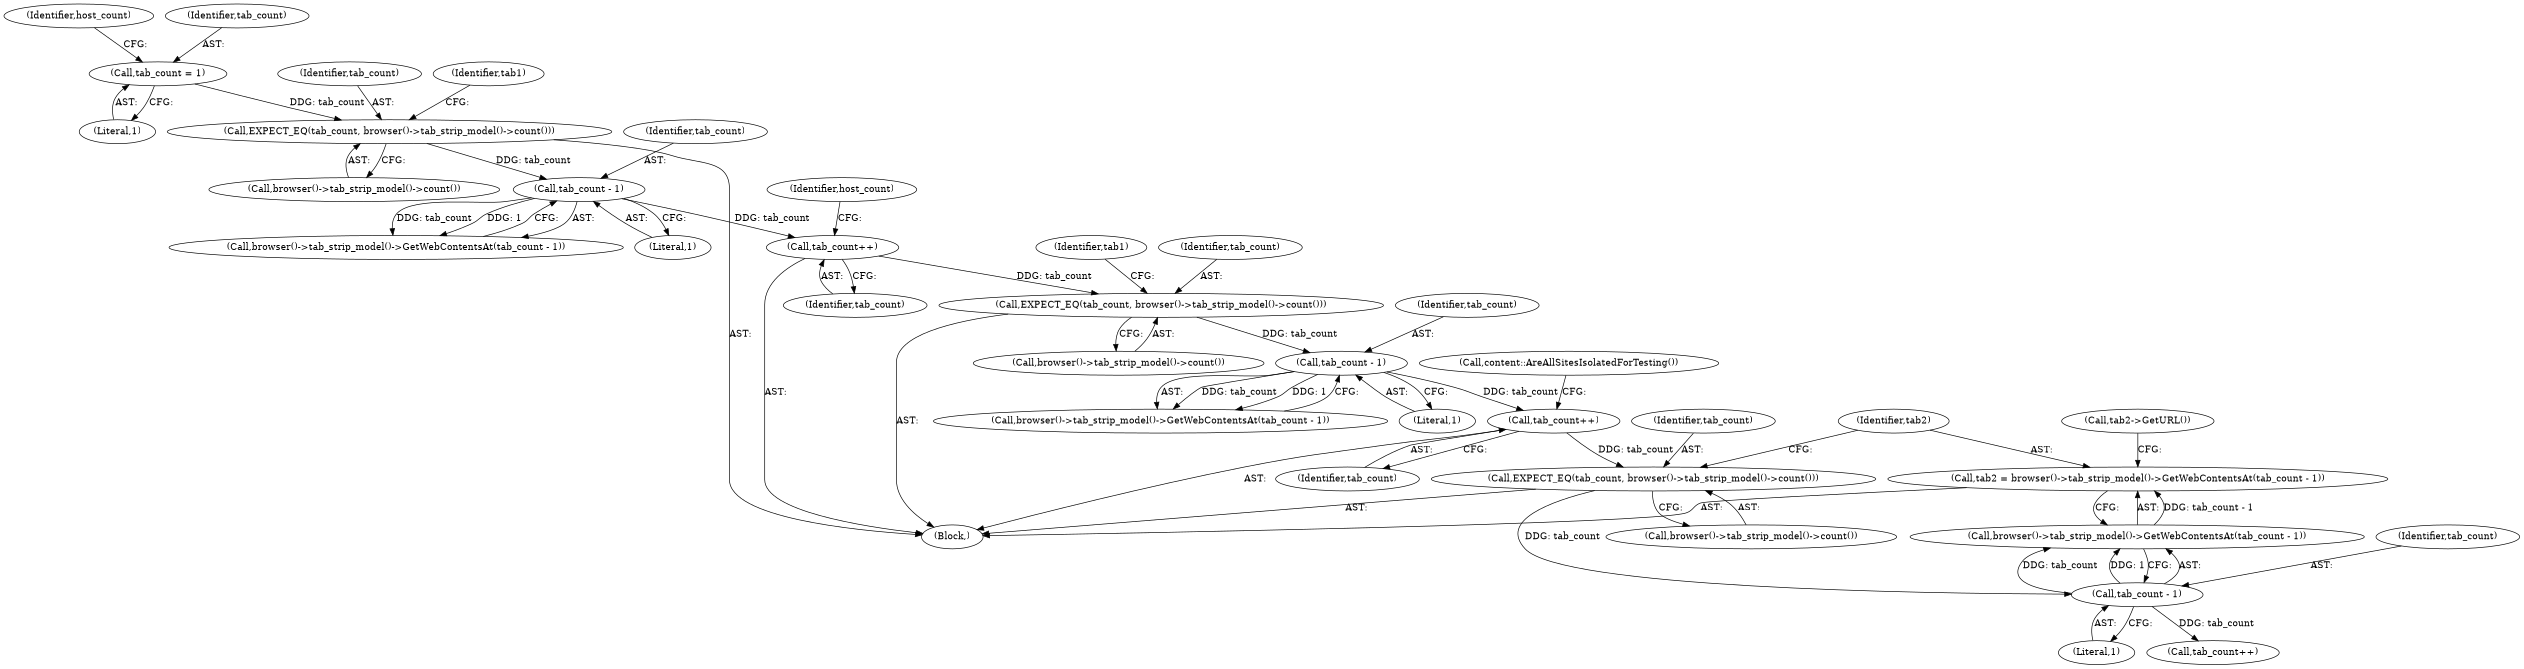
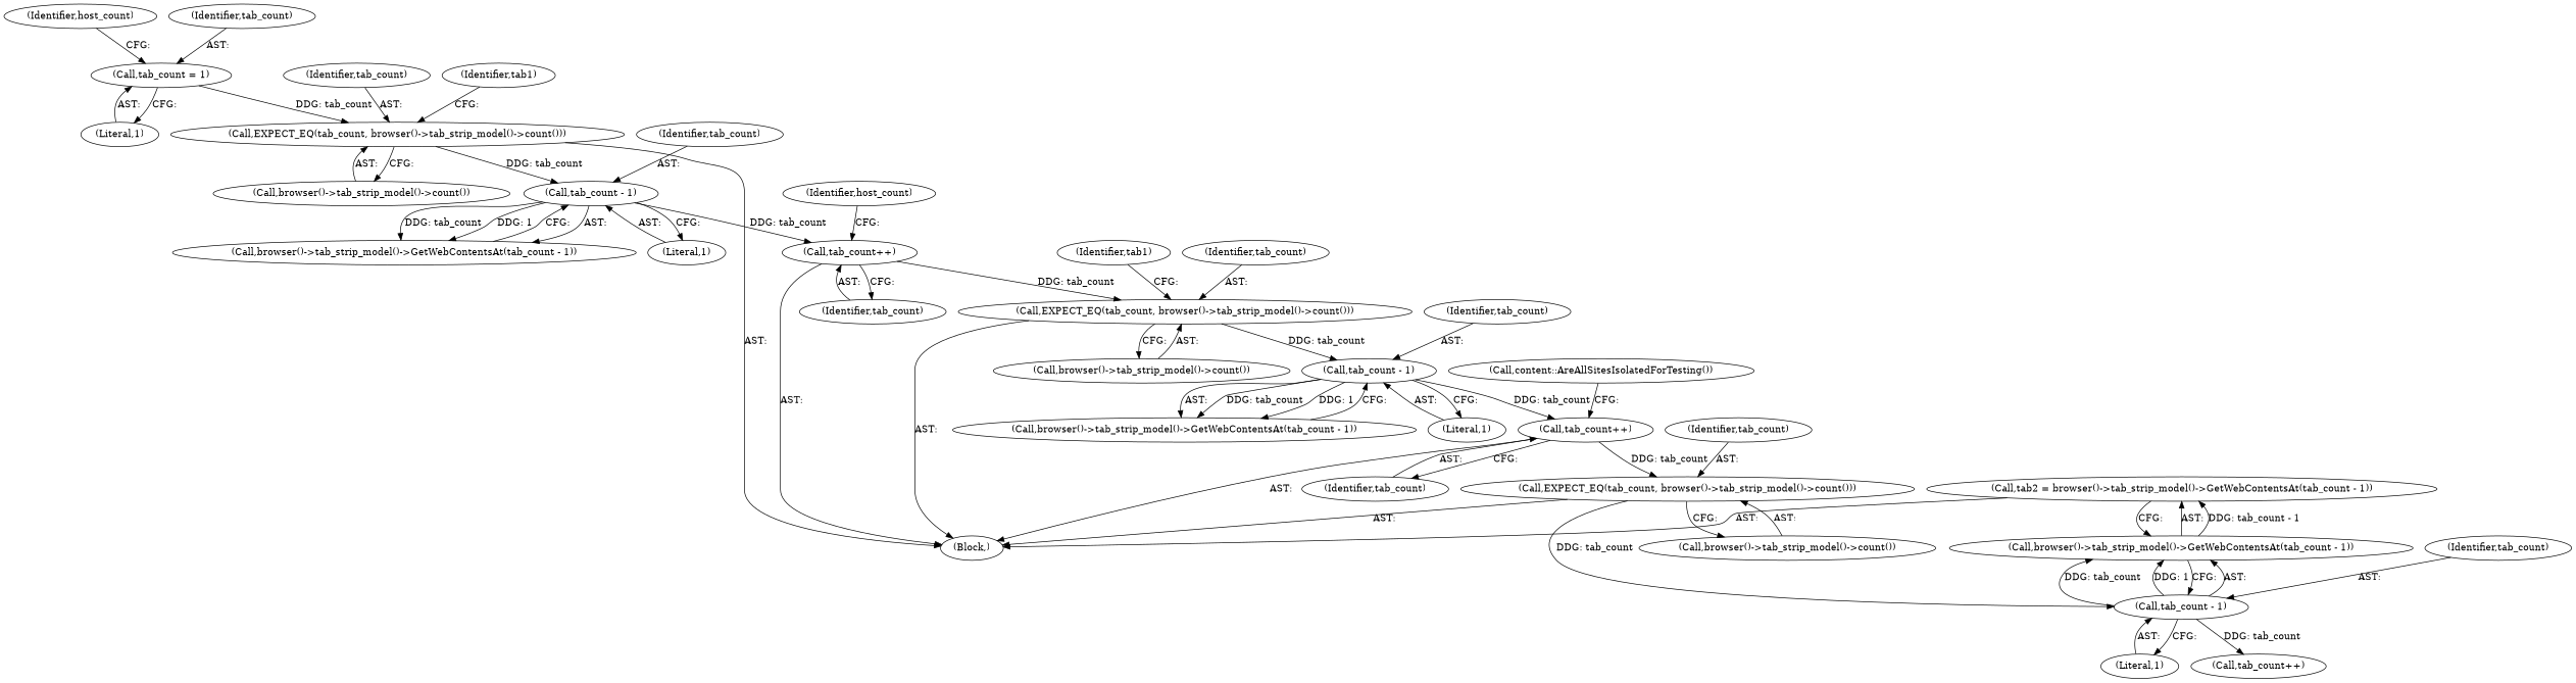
  digraph {
    n1 [label="(Call,tab2 = browser()->tab_strip_model()->GetWebContentsAt(tab_count - 1))"]
    n2 [label="(Call,browser()->tab_strip_model()->GetWebContentsAt(tab_count - 1))"]
    n3 [label="(Block,)"]
    n4 [label="(Call,tab_count - 1)"]
    n5 [label="(Literal,1)"]
    n6 [label="(Call,tab_count++)"]
    n7 [label="(Call,EXPECT_EQ(tab_count, browser()->tab_strip_model()->count()))"]
    n8 [label="(Call,browser()->tab_strip_model()->count())"]
    n9 [label="(Call,tab_count++)"]
    n10 [label="(Identifier,tab_count)"]
    n11 [label="(Call,tab_count - 1)"]
    n12 [label="(Literal,1)"]
    n13 [label="(Call,browser()->tab_strip_model()->GetWebContentsAt(tab_count - 1))"]
    n14 [label="(Call,EXPECT_EQ(tab_count, browser()->tab_strip_model()->count()))"]
    n15 [label="(Call,browser()->tab_strip_model()->count())"]
    n16 [label="(Call,tab_count++)"]
    n17 [label="(Identifier,tab_count)"]
    n18 [label="(Call,tab_count - 1)"]
    n19 [label="(Call,browser()->tab_strip_model()->GetWebContentsAt(tab_count - 1))"]
    n20 [label="(Literal,1)"]
    n21 [label="(Call,EXPECT_EQ(tab_count, browser()->tab_strip_model()->count()))"]
    n22 [label="(Call,browser()->tab_strip_model()->count())"]
    n23 [label="(Call,tab_count = 1)"]
    n24 [label="(Literal,1)"]
    n25 [label="(Identifier,tab1)"]
    n26 [label="(Identifier,tab_count)"]
    n27 [label="(Identifier,tab1)"]
    n28 [label="(Identifier,tab_count)"]
    n29 [label="(Identifier,host_count)"]
    n30 [label="(Call,content::AreAllSitesIsolatedForTesting())"]
    n31 [label="(Identifier,host_count)"]
    n32 [label="(Identifier,tab_count)"]
    n33 [label="(Identifier,tab_count)"]
-   n34 [label="(Call,tab2->GetURL())"]
-   n35 [label="(Identifier,tab2)"]
    n36 [label="(Identifier,tab_count)"]
    n37 [label="(Identifier,tab_count)"]
    n38 [label="(Identifier,tab_count)"]
    n1 -> n2 [label="CFG: "]
    n1 -> n3 [label="AST: "]
    n2 -> n1 [label="AST: "]
    n2 -> n1 [label="DDG: tab_count - 1"]
    n2 -> n4 [label="CFG: "]
    n4 -> n2 [label="AST: "]
    n4 -> n2 [label="DDG: tab_count"]
    n4 -> n2 [label="DDG: 1"]
    n4 -> n5 [label="CFG: "]
    n4 -> n6 [label="DDG: tab_count"]
    n5 -> n4 [label="AST: "]
    n7 -> n3 [label="AST: "]
    n7 -> n4 [label="DDG: tab_count"]
    n7 -> n8 [label="CFG: "]
    n8 -> n7 [label="AST: "]
    n9 -> n3 [label="AST: "]
    n9 -> n7 [label="DDG: tab_count"]
    n9 -> n10 [label="CFG: "]
    n10 -> n9 [label="AST: "]
    n11 -> n9 [label="DDG: tab_count"]
    n11 -> n12 [label="CFG: "]
    n11 -> n13 [label="AST: "]
    n11 -> n13 [label="DDG: tab_count"]
    n11 -> n13 [label="DDG: 1"]
    n12 -> n11 [label="AST: "]
    n13 -> n11 [label="CFG: "]
    n14 -> n3 [label="AST: "]
    n14 -> n11 [label="DDG: tab_count"]
    n14 -> n15 [label="CFG: "]
    n15 -> n14 [label="AST: "]
    n16 -> n3 [label="AST: "]
    n16 -> n14 [label="DDG: tab_count"]
    n16 -> n17 [label="CFG: "]
    n17 -> n16 [label="AST: "]
    n18 -> n16 [label="DDG: tab_count"]
    n18 -> n19 [label="AST: "]
    n18 -> n19 [label="DDG: tab_count"]
    n18 -> n19 [label="DDG: 1"]
    n18 -> n20 [label="CFG: "]
    n19 -> n18 [label="CFG: "]
    n20 -> n18 [label="AST: "]
    n21 -> n3 [label="AST: "]
    n21 -> n18 [label="DDG: tab_count"]
    n21 -> n22 [label="CFG: "]
    n22 -> n21 [label="AST: "]
    n23 -> n21 [label="DDG: tab_count"]
    n23 -> n24 [label="CFG: "]
    n24 -> n23 [label="AST: "]
    n25 -> n14 [label="CFG: "]
    n26 -> n11 [label="AST: "]
    n27 -> n21 [label="CFG: "]
    n28 -> n18 [label="AST: "]
    n29 -> n16 [label="CFG: "]
    n30 -> n9 [label="CFG: "]
    n31 -> n23 [label="CFG: "]
    n32 -> n4 [label="AST: "]
    n33 -> n14 [label="AST: "]
-   n34 -> n1 [label="CFG: "]
-   n35 -> n1 [label="AST: "]
-   n35 -> n7 [label="CFG: "]
    n36 -> n21 [label="AST: "]
    n37 -> n7 [label="AST: "]
    n38 -> n23 [label="AST: "]
  }
